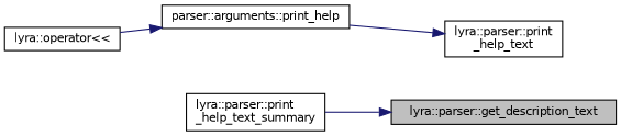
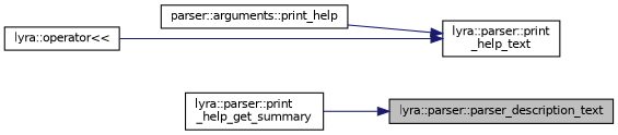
  digraph {
    rankdir=RL
    node [color=black fillcolor=white fontname=Helvetica fontsize=10 shape=record style=filled]
    edge [color=midnightblue dir=back fontname=Helvetica fontsize=10 labelfontname=Helvetica labelfontsize=10 style=solid]
-   n1 [fillcolor=grey75 fontcolor=black height=0.2 label="lyra::parser::get_description_text" width=0.4]
-   n2 [height=0.2 label="lyra::parser::print\l_help_text_summary" width=0.4]
+   n1 [fillcolor=grey75 fontcolor=black height=0.2 label="lyra::parser::parser_description_text" width=0.4]
+   n2 [height=0.2 label="lyra::parser::print\l_help_get_summary" width=0.4]
    n3 [height=0.2 label="lyra::parser::print\l_help_text" width=0.4]
    n4 [height=0.2 label="parser::arguments::print_help" width=0.4]
    n5 [height=0.2 label="lyra::operator\<\<" width=0.4]
    n1 -> n2
    n3 -> n4
-   n4 -> n5
+   n3 -> n5
  }
